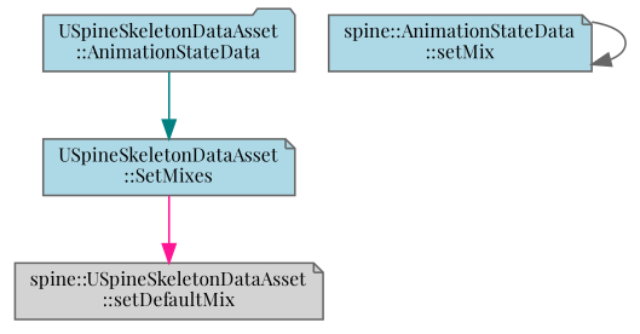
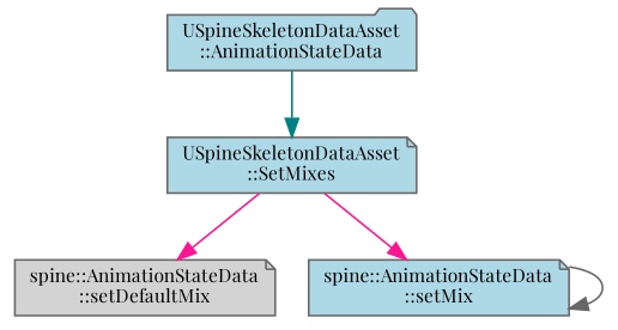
  digraph {
    fontname="Playfair Display"
    rankdir=TB
    node [color=grey40 fillcolor=lightblue fontname="Playfair Display" fontsize=10 shape=note style=filled]
    edge [color=deeppink fontname="Playfair Display" fontsize=10 labelfontname=Helvetica labelfontsize=10 style=solid]
    n1 [color=gray40 fontcolor=black height=0.2 label="USpineSkeletonDataAsset\l::AnimationStateData" shape=folder width=0.4]
    n2 [height=0.2 label="USpineSkeletonDataAsset\l::SetMixes" width=0.4]
-   n3 [fillcolor=lightgrey height=0.2 label="spine::USpineSkeletonDataAsset\l::setDefaultMix" width=0.4]
+   n3 [fillcolor=lightgrey height=0.2 label="spine::AnimationStateData\l::setDefaultMix" width=0.4]
    n4 [height=0.2 label="spine::AnimationStateData\l::setMix" width=0.4]
    n1 -> n2 [color=teal]
    n2 -> n3
+   n2 -> n4
    n4 -> n4 [color=gray40]
  }
